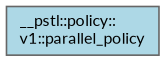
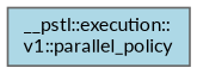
  digraph {
    rankdir=TB
    fontname=Lato
-   n1 [color=grey40 fillcolor=lightblue fontname=Lato fontsize=10 height=0.2 label="__pstl::policy::\lv1::parallel_policy" shape=box style=filled width=0.4]
+   n1 [color=grey40 fillcolor=lightblue fontname=Lato fontsize=10 height=0.2 label="__pstl::execution::\lv1::parallel_policy" shape=box style=filled width=0.4]
  }
